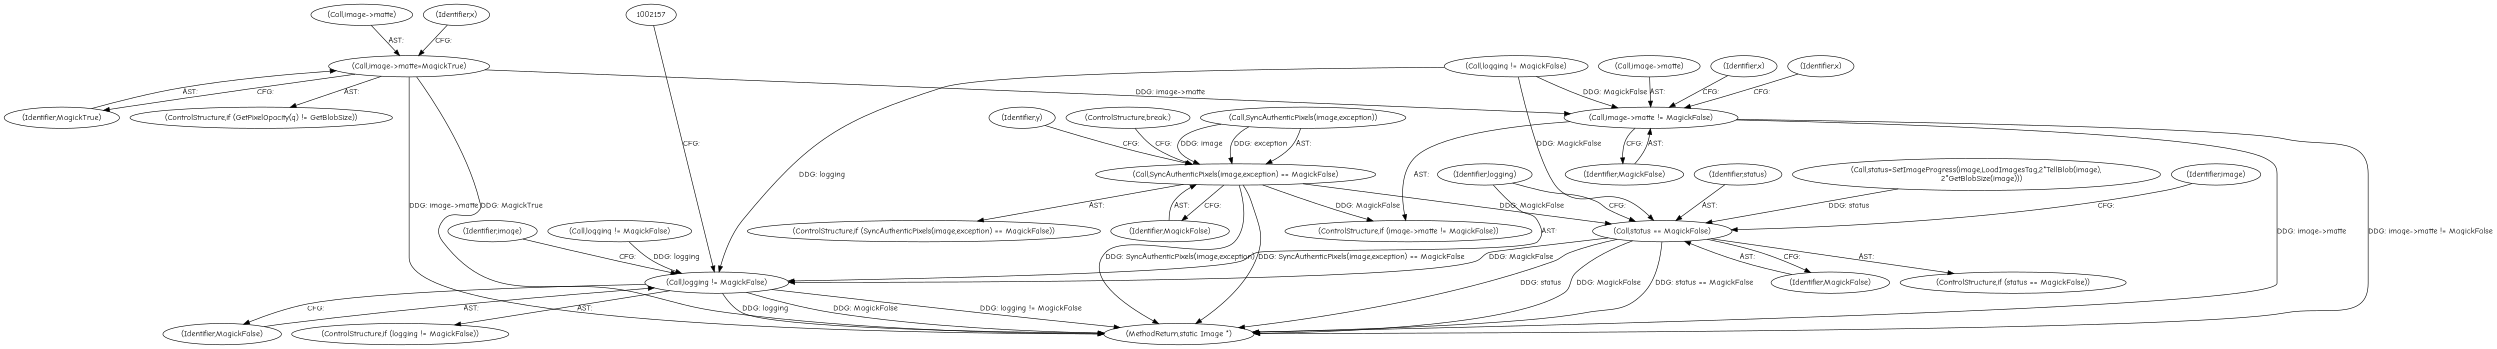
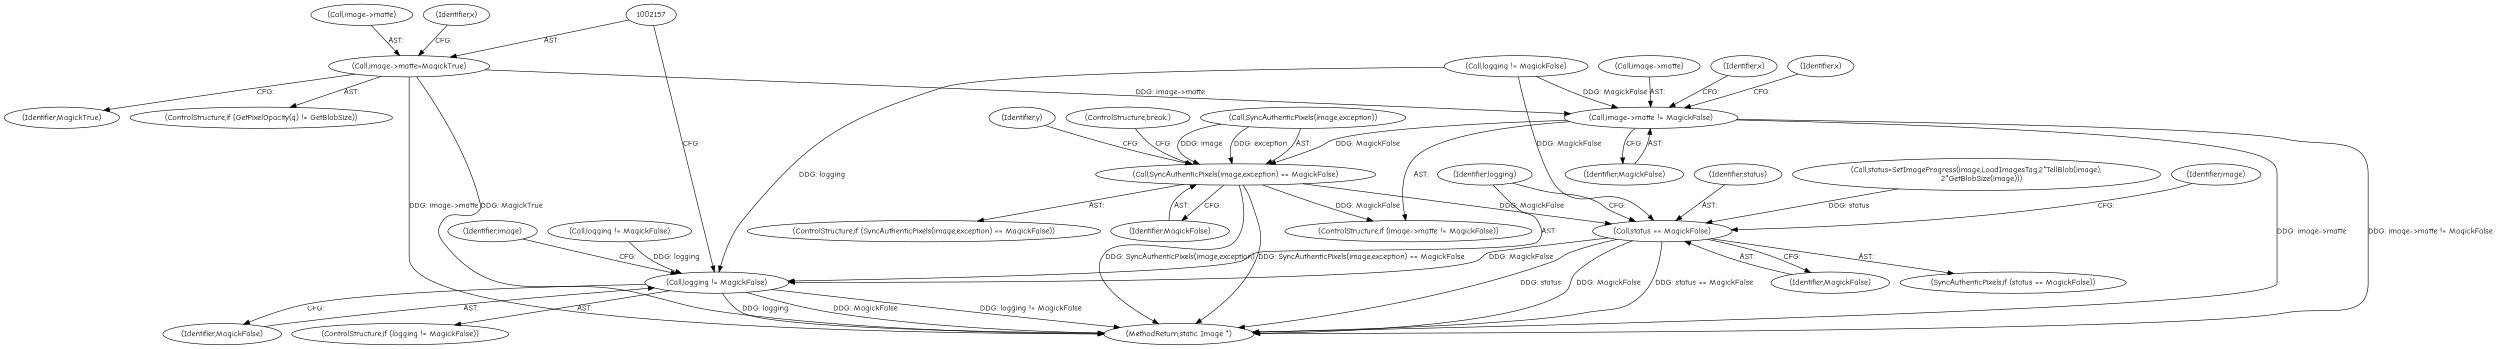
  digraph {
    fontname="Comic Neue"
    node [fontname="Comic Neue"]
    edge [fontname="Comic Neue"]
    n1 [label="(Call,image->matte=MagickTrue)"]
    n2 [label="(Call,image->matte != MagickFalse)"]
    n3 [label="(Identifier,MagickTrue)"]
    n4 [label="(MethodReturn,static Image *)"]
    n5 [label="(ControlStructure,if (GetPixelOpacity(q) != GetBlobSize))"]
    n6 [label="(Call,SyncAuthenticPixels(image,exception) == MagickFalse)"]
    n7 [label="(ControlStructure,if (image->matte != MagickFalse))"]
    n8 [label="(Identifier,MagickFalse)"]
    n9 [label="(Call,status == MagickFalse)"]
    n10 [label="(Identifier,MagickFalse)"]
    n11 [label="(ControlStructure,if (SyncAuthenticPixels(image,exception) == MagickFalse))"]
    n12 [label="(Call,logging != MagickFalse)"]
-   n13 [label="(ControlStructure,if (status == MagickFalse))"]
+   n13 [label="(SyncAuthenticPixels,if (status == MagickFalse))"]
    n14 [label="(Identifier,MagickFalse)"]
    n15 [label="(Identifier,MagickFalse)"]
    n16 [label="(ControlStructure,if (logging != MagickFalse))"]
    n17 [label="(ControlStructure,break;)"]
    n18 [label="(Identifier,logging)"]
    n19 [label="(Call,SyncAuthenticPixels(image,exception))"]
    n20 [label="(Call,image->matte)"]
    n21 [label="(Call,logging != MagickFalse)"]
    n22 [label="(Identifier,y)"]
    n23 [label="(Identifier,image)"]
    n24 [label="(Identifier,x)"]
    n25 [label="(Call,status=SetImageProgress(image,LoadImagesTag,2*TellBlob(image),\n    2*GetBlobSize(image)))"]
    n26 [label="(Call,image->matte)"]
    n27 [label="(Identifier,x)"]
    n28 [label="(Identifier,x)"]
    n29 [label="(Identifier,image)"]
    n30 [label="(Call,logging != MagickFalse)"]
    n31 [label="(Identifier,status)"]
    1002157
    n1 -> n2 [label="DDG: image->matte"]
    n1 -> n3 [label="CFG: "]
    n1 -> n4 [label="DDG: MagickTrue"]
    n1 -> n4 [label="DDG: image->matte"]
    n1 -> n5 [label="AST: "]
    n2 -> n4 [label="DDG: image->matte != MagickFalse"]
    n2 -> n4 [label="DDG: image->matte"]
+   n2 -> n6 [label="DDG: MagickFalse"]
    n2 -> n7 [label="AST: "]
    n2 -> n8 [label="CFG: "]
-   n3 -> n1 [label="AST: "]
+   1002157 -> n1 [label="AST: "]
    n6 -> n4 [label="DDG: SyncAuthenticPixels(image,exception)"]
    n6 -> n4 [label="DDG: SyncAuthenticPixels(image,exception) == MagickFalse"]
    n6 -> n7 [label="DDG: MagickFalse"]
    n6 -> n9 [label="DDG: MagickFalse"]
    n6 -> n10 [label="CFG: "]
    n6 -> n11 [label="AST: "]
    n8 -> n2 [label="AST: "]
    n9 -> n4 [label="DDG: status == MagickFalse"]
    n9 -> n4 [label="DDG: status"]
    n9 -> n4 [label="DDG: MagickFalse"]
    n9 -> n12 [label="DDG: MagickFalse"]
    n9 -> n13 [label="AST: "]
    n9 -> n14 [label="CFG: "]
    n10 -> n6 [label="AST: "]
    n12 -> n4 [label="DDG: logging != MagickFalse"]
    n12 -> n4 [label="DDG: logging"]
    n12 -> n4 [label="DDG: MagickFalse"]
    n12 -> n15 [label="CFG: "]
    n12 -> n16 [label="AST: "]
    n14 -> n9 [label="AST: "]
    n15 -> n12 [label="AST: "]
    n17 -> n6 [label="CFG: "]
    n18 -> n9 [label="CFG: "]
    n18 -> n12 [label="AST: "]
    n19 -> n6 [label="AST: "]
    n19 -> n6 [label="DDG: image"]
    n19 -> n6 [label="DDG: exception"]
    n20 -> n1 [label="AST: "]
    n21 -> n2 [label="DDG: MagickFalse"]
    n21 -> n9 [label="DDG: MagickFalse"]
    n21 -> n12 [label="DDG: logging"]
    n22 -> n6 [label="CFG: "]
    n23 -> n12 [label="CFG: "]
    n24 -> n2 [label="CFG: "]
    n25 -> n9 [label="DDG: status"]
    n26 -> n2 [label="AST: "]
    n27 -> n2 [label="CFG: "]
    n28 -> n1 [label="CFG: "]
    n29 -> n9 [label="CFG: "]
    n30 -> n12 [label="DDG: logging"]
    n31 -> n9 [label="AST: "]
    1002157 -> n12 [label="CFG: "]
  }
